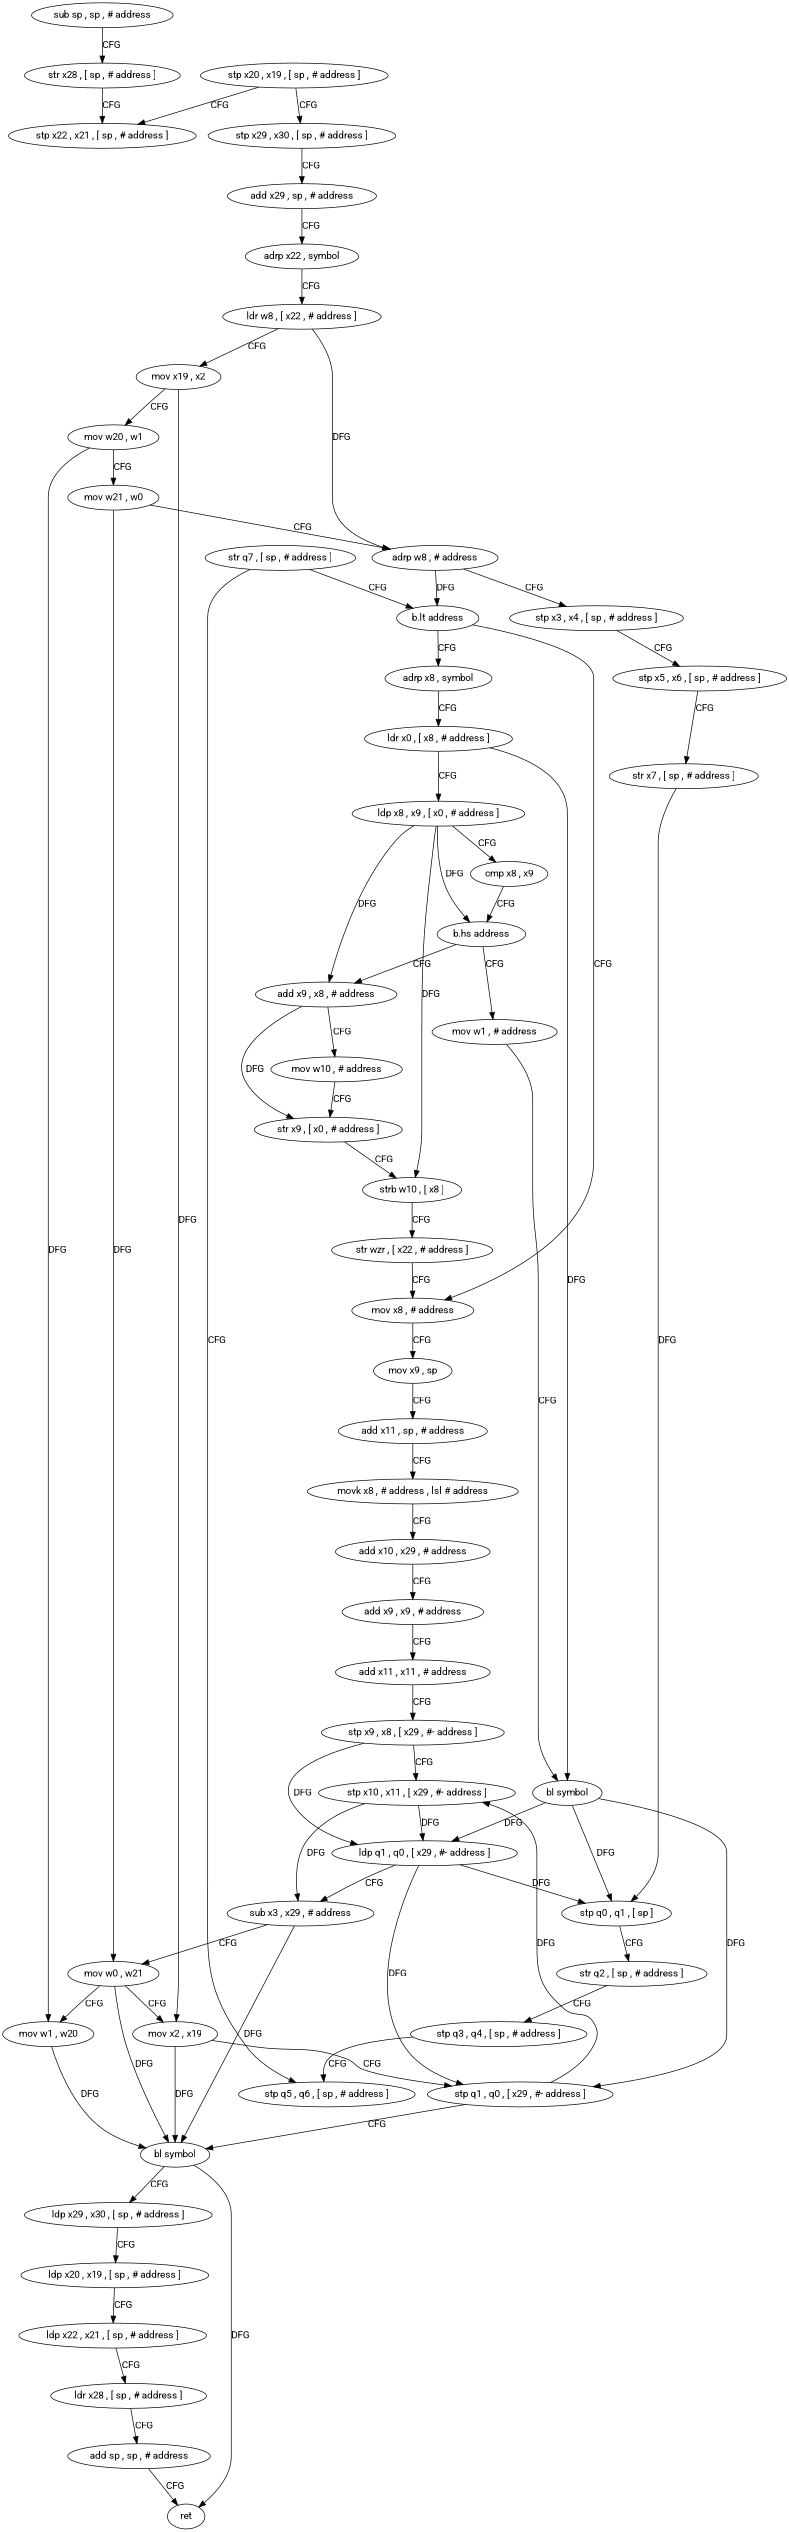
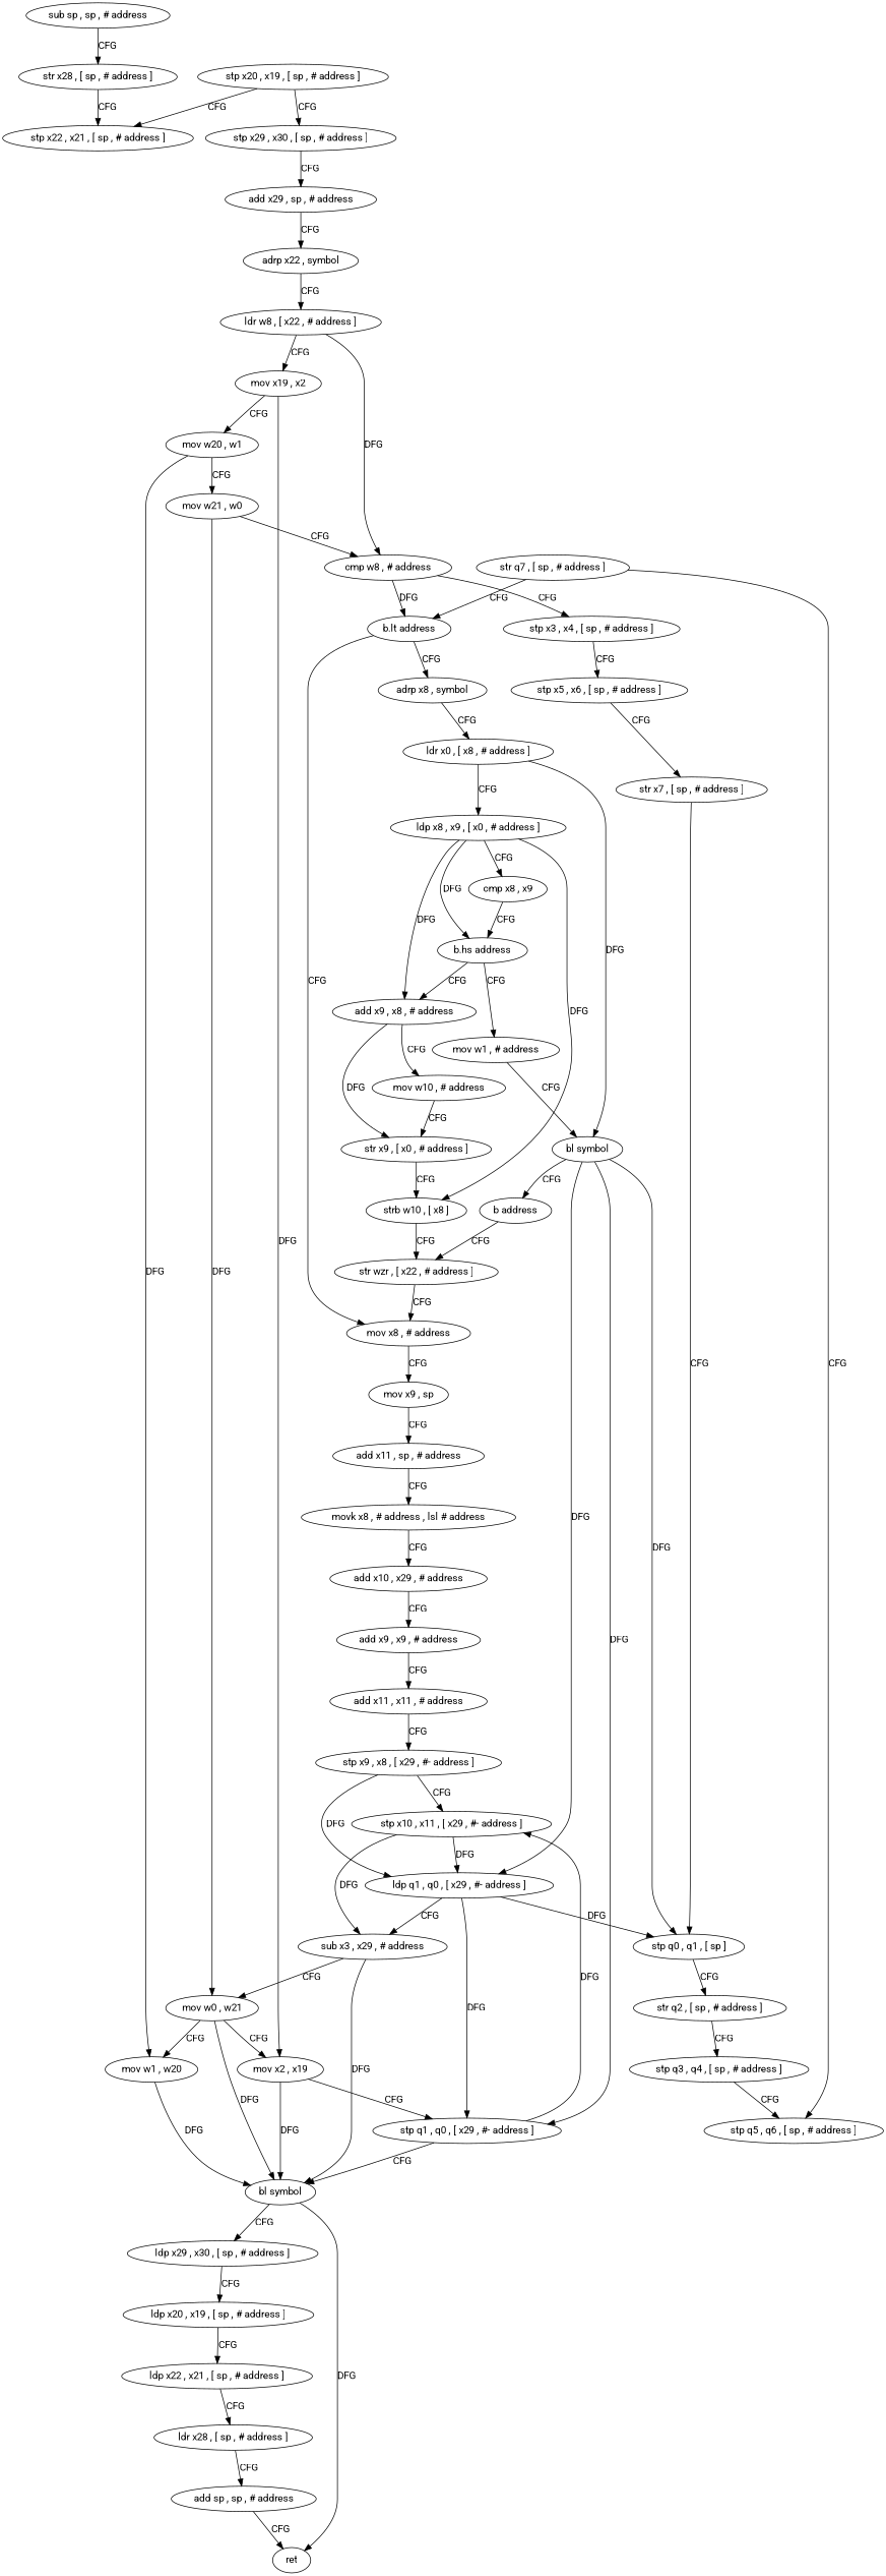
  digraph {
    fontname=Roboto
    node [fontname=Roboto]
    edge [fontname=Roboto]
    n1 [label="sub sp , sp , # address"]
    n2 [label="str x28 , [ sp , # address ]"]
    n3 [label="stp x22 , x21 , [ sp , # address ]"]
    n4 [label="stp x20 , x19 , [ sp , # address ]"]
    n5 [label="stp x29 , x30 , [ sp , # address ]"]
    n6 [label="add x29 , sp , # address"]
    n7 [label="adrp x22 , symbol"]
    n8 [label="ldr w8 , [ x22 , # address ]"]
    n9 [label="mov x19 , x2"]
-   n10 [label="adrp w8 , # address"]
+   n10 [label="cmp w8 , # address"]
    n11 [label="mov w20 , w1"]
    n12 [label="mov x2 , x19"]
    n13 [label="stp x3 , x4 , [ sp , # address ]"]
    n14 [label="b.lt address"]
    n15 [label="mov w21 , w0"]
    n16 [label="mov w1 , w20"]
    n17 [label="stp q1 , q0 , [ x29 , #- address ]"]
    n18 [label="bl symbol"]
    n19 [label="mov w0 , w21"]
    n20 [label="stp x5 , x6 , [ sp , # address ]"]
    n21 [label="mov x8 , # address"]
    n22 [label="adrp x8 , symbol"]
    n23 [label="str x7 , [ sp , # address ]"]
    n24 [label="stp q0 , q1 , [ sp ]"]
    n25 [label="str q2 , [ sp , # address ]"]
    n26 [label="stp q3 , q4 , [ sp , # address ]"]
    n27 [label="stp q5 , q6 , [ sp , # address ]"]
    n28 [label="str q7 , [ sp , # address ]"]
    n29 [label="mov x9 , sp"]
    n30 [label="ldr x0 , [ x8 , # address ]"]
    n31 [label="add x11 , sp , # address"]
    n32 [label="ldp x8 , x9 , [ x0 , # address ]"]
    n33 [label="bl symbol"]
    n34 [label="movk x8 , # address , lsl # address"]
    n35 [label="add x10 , x29 , # address"]
    n36 [label="add x9 , x9 , # address"]
    n37 [label="add x11 , x11 , # address"]
    n38 [label="stp x9 , x8 , [ x29 , #- address ]"]
    n39 [label="stp x10 , x11 , [ x29 , #- address ]"]
    n40 [label="ldp q1 , q0 , [ x29 , #- address ]"]
    n41 [label="sub x3 , x29 , # address"]
    n42 [label="ldp x29 , x30 , [ sp , # address ]"]
    n43 [label=ret]
    n44 [label="ldp x20 , x19 , [ sp , # address ]"]
    n45 [label="ldp x22 , x21 , [ sp , # address ]"]
    n46 [label="ldr x28 , [ sp , # address ]"]
    n47 [label="add sp , sp , # address"]
    n48 [label="cmp x8 , x9"]
    n49 [label="b.hs address"]
    n50 [label="add x9 , x8 , # address"]
    n51 [label="strb w10 , [ x8 ]"]
+   n52 [label="b address"]
    n53 [label="mov w1 , # address"]
    n54 [label="mov w10 , # address"]
    n55 [label="str x9 , [ x0 , # address ]"]
    n56 [label="str wzr , [ x22 , # address ]"]
    n1 -> n2 [label=CFG]
    n2 -> n3 [label=CFG]
    n4 -> n3 [label=CFG]
    n4 -> n5 [label=CFG]
    n5 -> n6 [label=CFG]
    n6 -> n7 [label=CFG]
    n7 -> n8 [label=CFG]
    n8 -> n9 [label=CFG]
    n8 -> n10 [label=DFG]
    n9 -> n11 [label=CFG]
    n9 -> n12 [label=DFG]
    n10 -> n13 [label=CFG]
    n10 -> n14 [label=DFG]
    n11 -> n15 [label=CFG]
    n11 -> n16 [label=DFG]
    n12 -> n17 [label=CFG]
    n12 -> n18 [label=DFG]
    n13 -> n20 [label=CFG]
    n14 -> n21 [label=CFG]
    n14 -> n22 [label=CFG]
    n15 -> n10 [label=CFG]
    n15 -> n19 [label=DFG]
    n16 -> n18 [label=DFG]
    n17 -> n18 [label=CFG]
    n17 -> n39 [label=DFG]
    n18 -> n42 [label=CFG]
    n18 -> n43 [label=DFG]
    n19 -> n12 [label=CFG]
    n19 -> n16 [label=CFG]
    n19 -> n18 [label=DFG]
    n20 -> n23 [label=CFG]
    n21 -> n29 [label=CFG]
    n22 -> n30 [label=CFG]
-   n23 -> n24 [label=DFG]
+   n23 -> n24 [label=CFG]
    n24 -> n25 [label=CFG]
    n25 -> n26 [label=CFG]
    n26 -> n27 [label=CFG]
    n28 -> n14 [label=CFG]
    n28 -> n27 [label=CFG]
    n29 -> n31 [label=CFG]
    n30 -> n32 [label=CFG]
    n30 -> n33 [label=DFG]
    n31 -> n34 [label=CFG]
    n32 -> n48 [label=CFG]
    n32 -> n49 [label=DFG]
    n32 -> n50 [label=DFG]
    n32 -> n51 [label=DFG]
    n33 -> n17 [label=DFG]
    n33 -> n24 [label=DFG]
    n33 -> n40 [label=DFG]
+   n33 -> n52 [label=CFG]
    n34 -> n35 [label=CFG]
    n35 -> n36 [label=CFG]
    n36 -> n37 [label=CFG]
    n37 -> n38 [label=CFG]
    n38 -> n39 [label=CFG]
    n38 -> n40 [label=DFG]
    n39 -> n40 [label=DFG]
    n39 -> n41 [label=DFG]
    n40 -> n17 [label=DFG]
    n40 -> n24 [label=DFG]
    n40 -> n41 [label=CFG]
    n41 -> n18 [label=DFG]
    n41 -> n19 [label=CFG]
    n42 -> n44 [label=CFG]
    n44 -> n45 [label=CFG]
    n45 -> n46 [label=CFG]
    n46 -> n47 [label=CFG]
    n47 -> n43 [label=CFG]
    n48 -> n49 [label=CFG]
    n49 -> n50 [label=CFG]
    n49 -> n53 [label=CFG]
    n50 -> n54 [label=CFG]
    n50 -> n55 [label=DFG]
    n51 -> n56 [label=CFG]
+   n52 -> n56 [label=CFG]
    n53 -> n33 [label=CFG]
    n54 -> n55 [label=CFG]
    n55 -> n51 [label=CFG]
    n56 -> n21 [label=CFG]
  }
